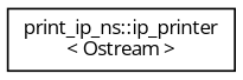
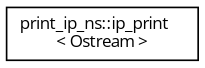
  digraph {
    rankdir=LR
    fontname="Open Sans"
-   n1 [color=black fillcolor=white fontname="Open Sans" fontsize=10 height=0.2 label="print_ip_ns::ip_printer\l\< Ostream \>" shape=record style=filled width=0.4]
+   n1 [color=black fillcolor=white fontname="Open Sans" fontsize=10 height=0.2 label="print_ip_ns::ip_print\l\< Ostream \>" shape=record style=filled width=0.4]
  }
